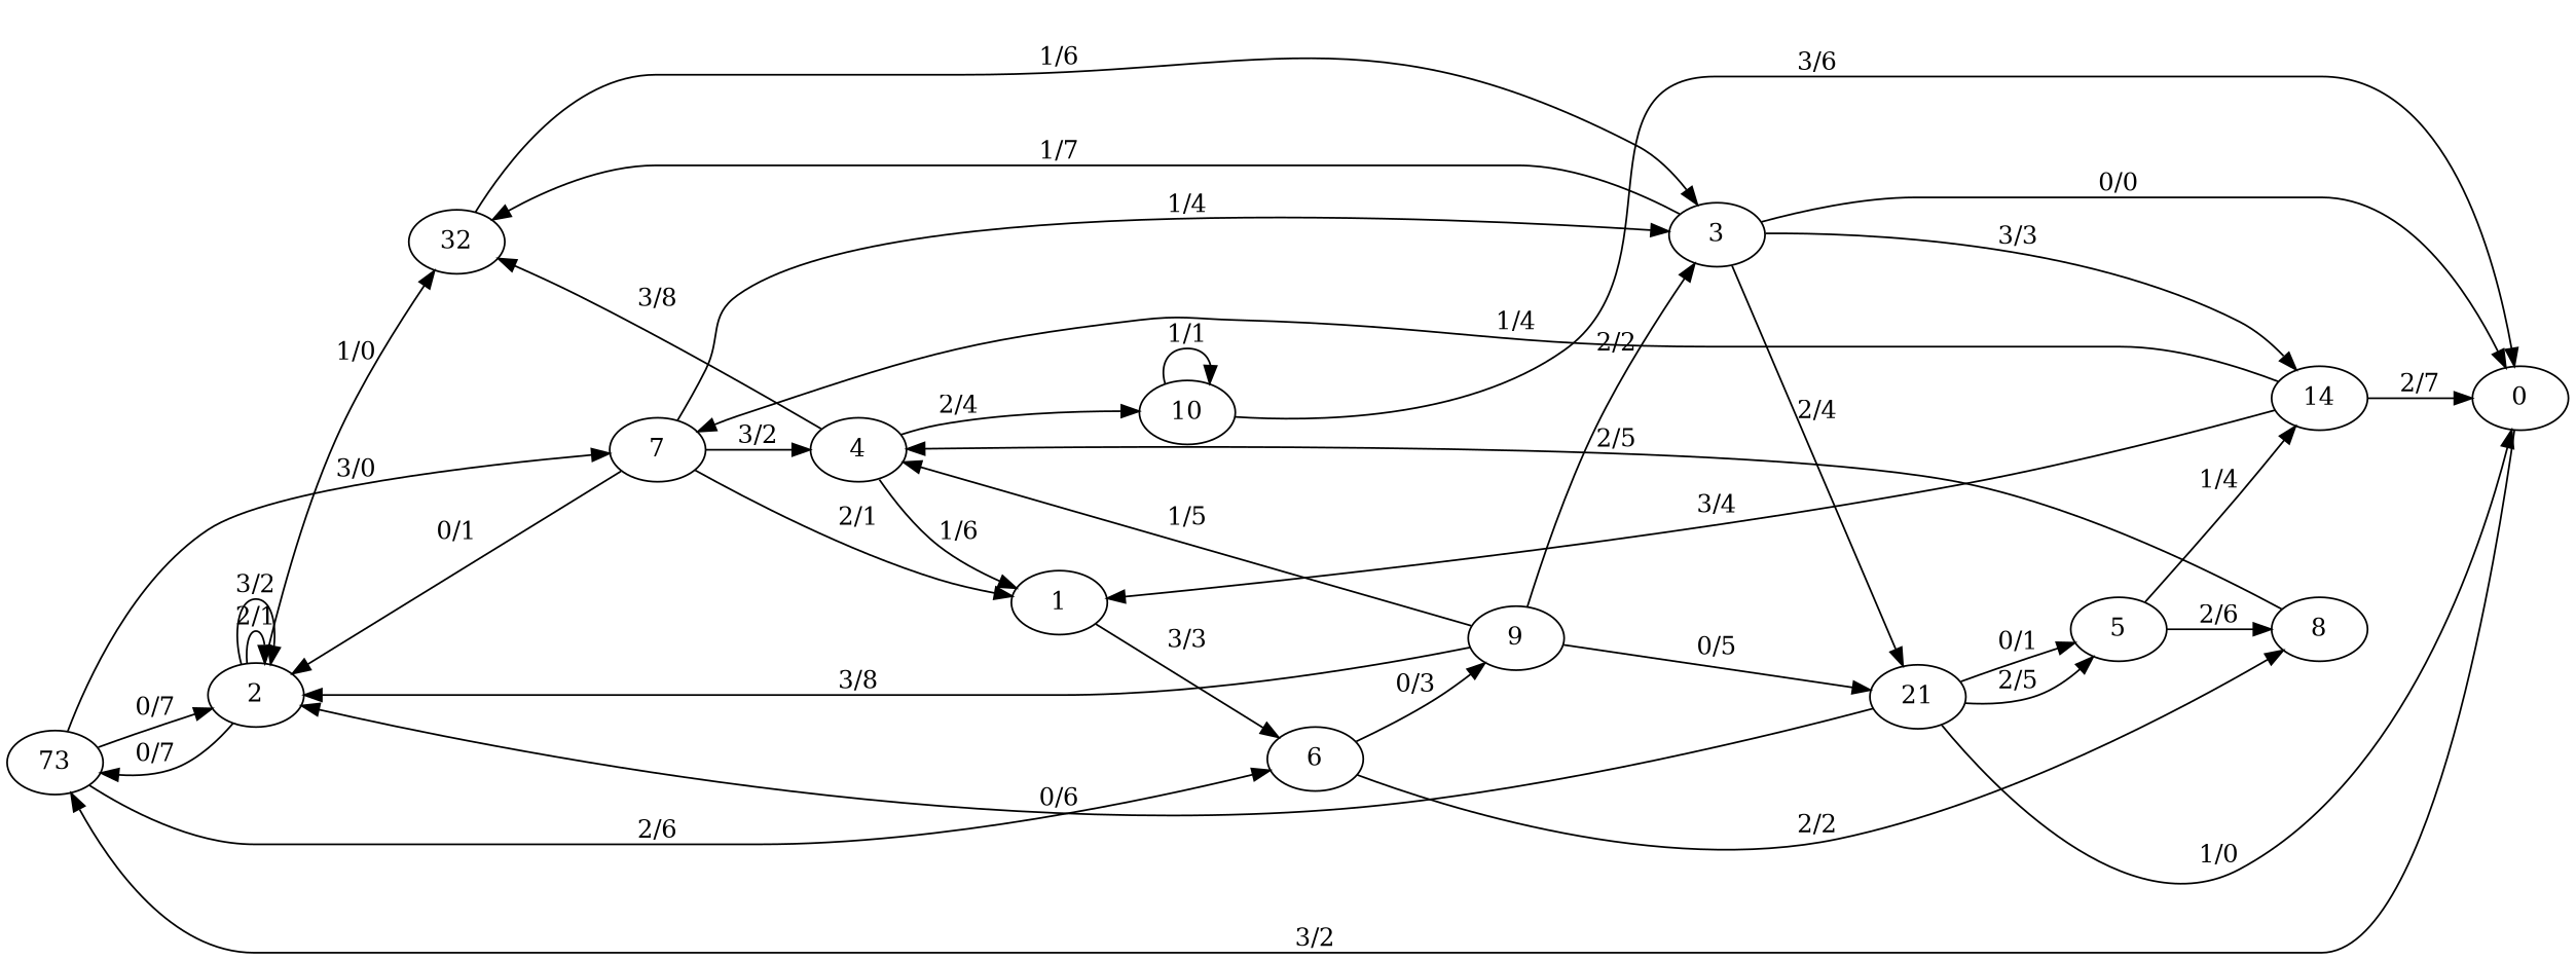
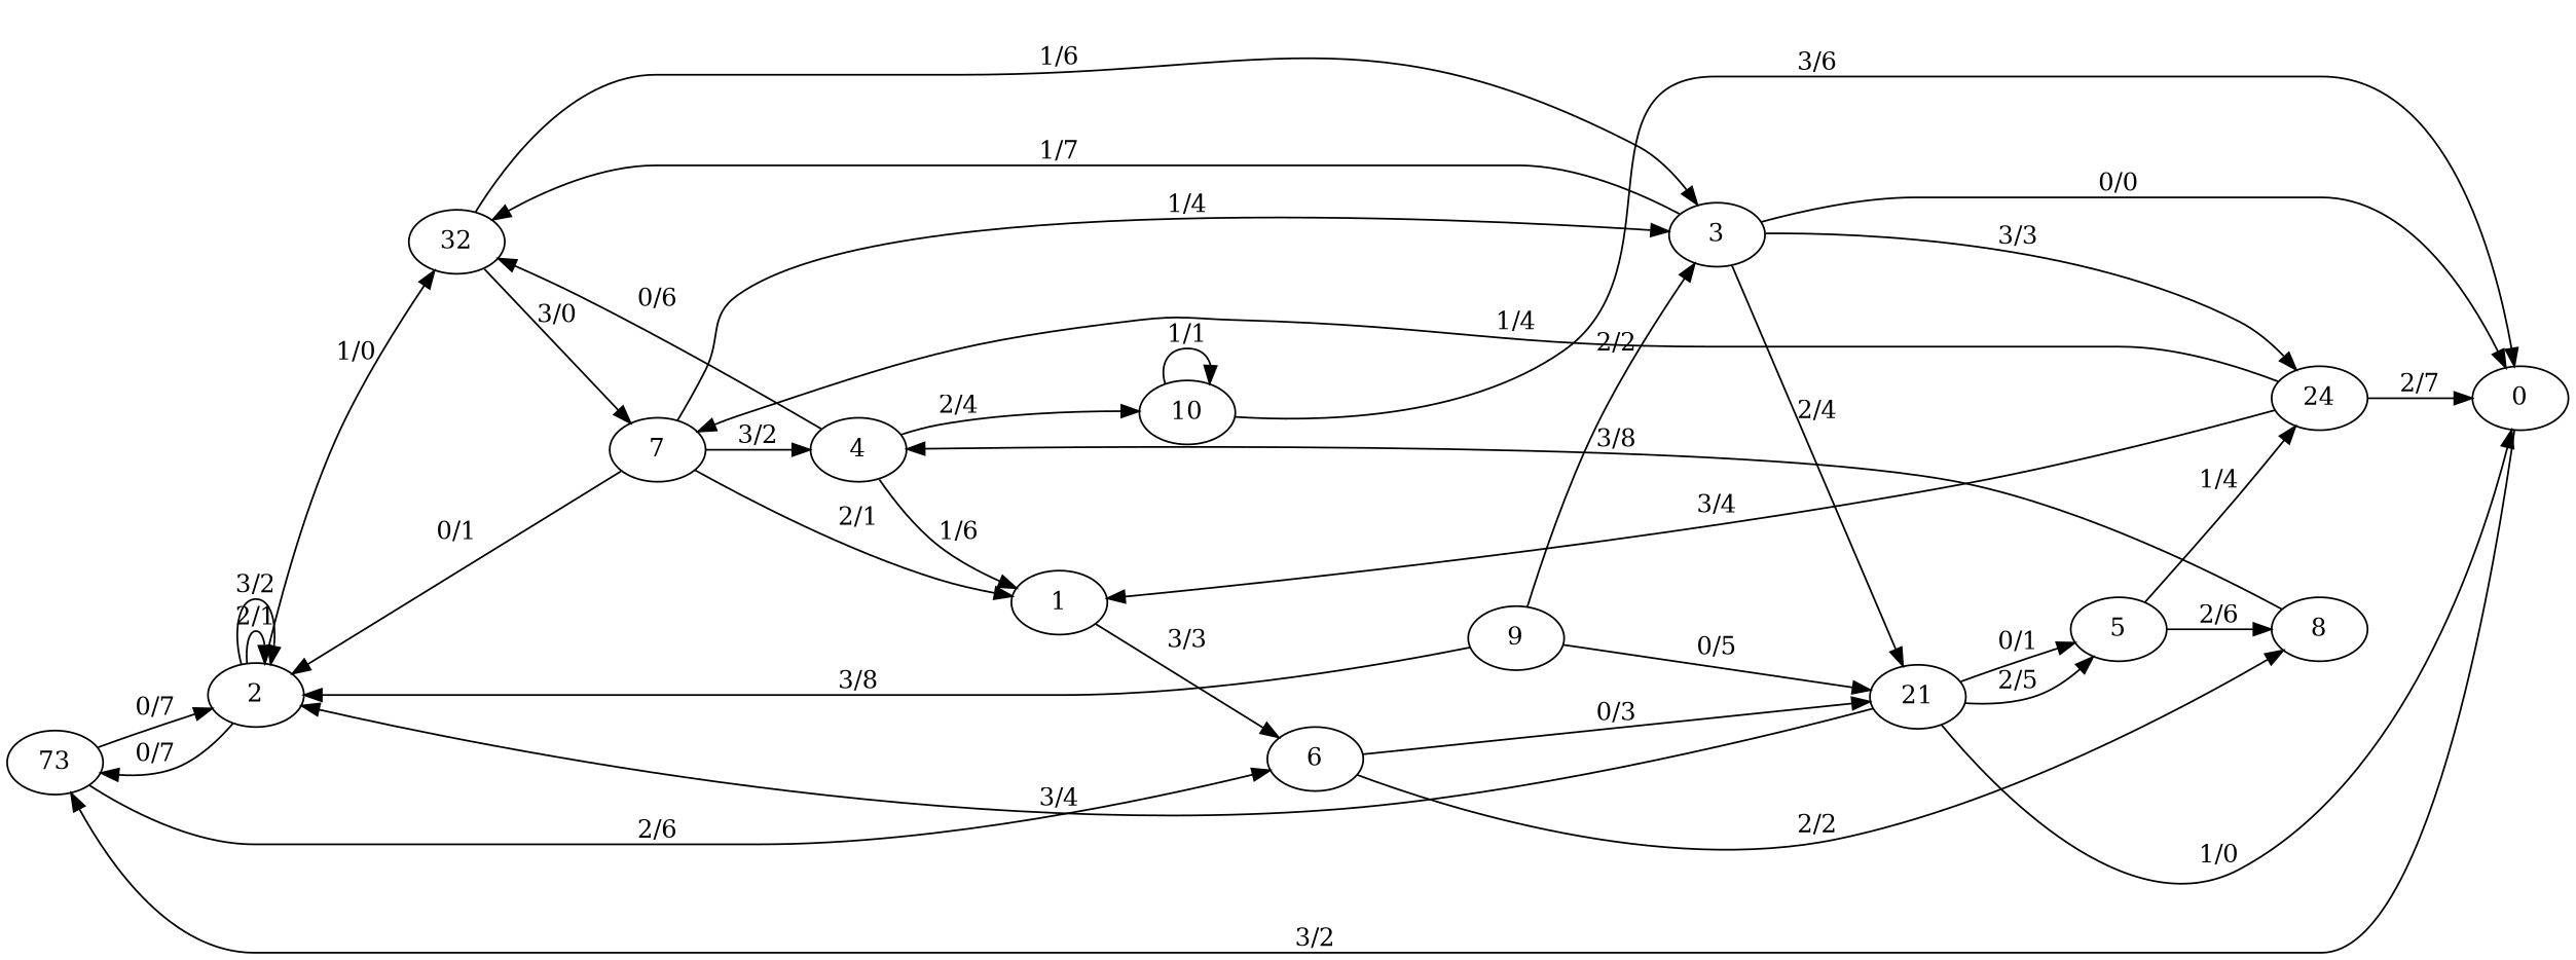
  digraph {
    rankdir=LR
    n1 [label=73]
    0
    2
    6
    7
    n6 [label=32]
    8
    9
    3
    1
    4
    n12 [label=21]
-   14
+   14 [label=24]
    5
    10
    n1 -> 2 [label="0/7"]
    n1 -> 6 [label="2/6"]
-   n1 -> 7 [label="3/0"]
+   n6 -> 7 [label="3/0"]
    0 -> n1 [label="3/2"]
    2 -> n1 [label="0/7"]
    2 -> 2 [label="2/1"]
    2 -> 2 [label="3/2"]
    2 -> n6 [label="1/0"]
    6 -> 8 [label="2/2"]
-   6 -> 9 [label="0/3"]
+   6 -> n12 [label="0/3"]
    7 -> 2 [label="0/1"]
    7 -> 3 [label="1/4"]
    7 -> 1 [label="2/1"]
    7 -> 4 [label="3/2"]
    n6 -> 3 [label="1/6"]
-   8 -> 4 [label="2/5"]
+   8 -> 4 [label="3/8"]
    9 -> 2 [label="3/8"]
    9 -> 3 [label="2/2"]
-   9 -> 4 [label="1/5"]
    9 -> n12 [label="0/5"]
    3 -> 0 [label="0/0"]
    3 -> n6 [label="1/7"]
    3 -> n12 [label="2/4"]
    3 -> 14 [label="3/3"]
    1 -> 6 [label="3/3"]
-   4 -> n6 [label="3/8"]
+   4 -> n6 [label="0/6"]
    4 -> 1 [label="1/6"]
    4 -> 10 [label="2/4"]
    n12 -> 0 [label="1/0"]
-   n12 -> 2 [label="0/6"]
+   n12 -> 2 [label="3/4"]
    n12 -> 5 [label="2/5"]
    n12 -> 5 [label="0/1"]
    14 -> 0 [label="2/7"]
    14 -> 7 [label="1/4"]
    14 -> 1 [label="3/4"]
    5 -> 8 [label="2/6"]
    5 -> 14 [label="1/4"]
    10 -> 0 [label="3/6"]
    10 -> 10 [label="1/1"]
  }
